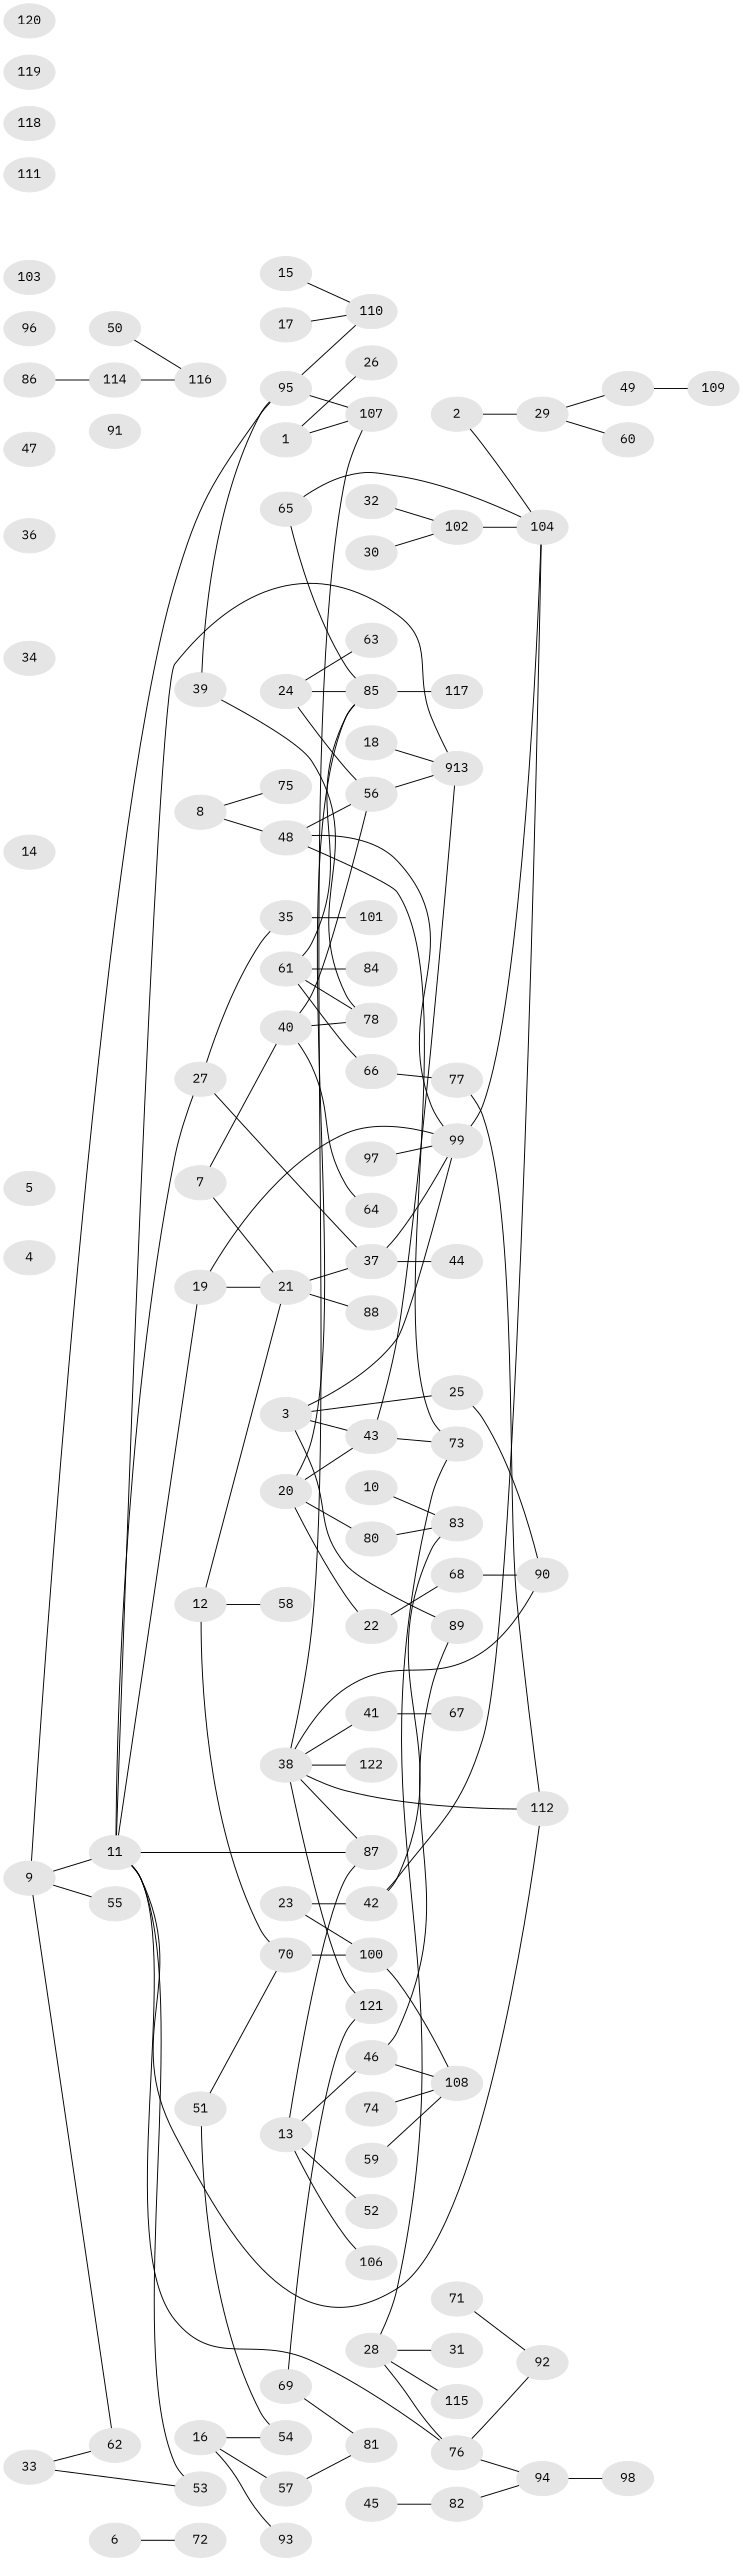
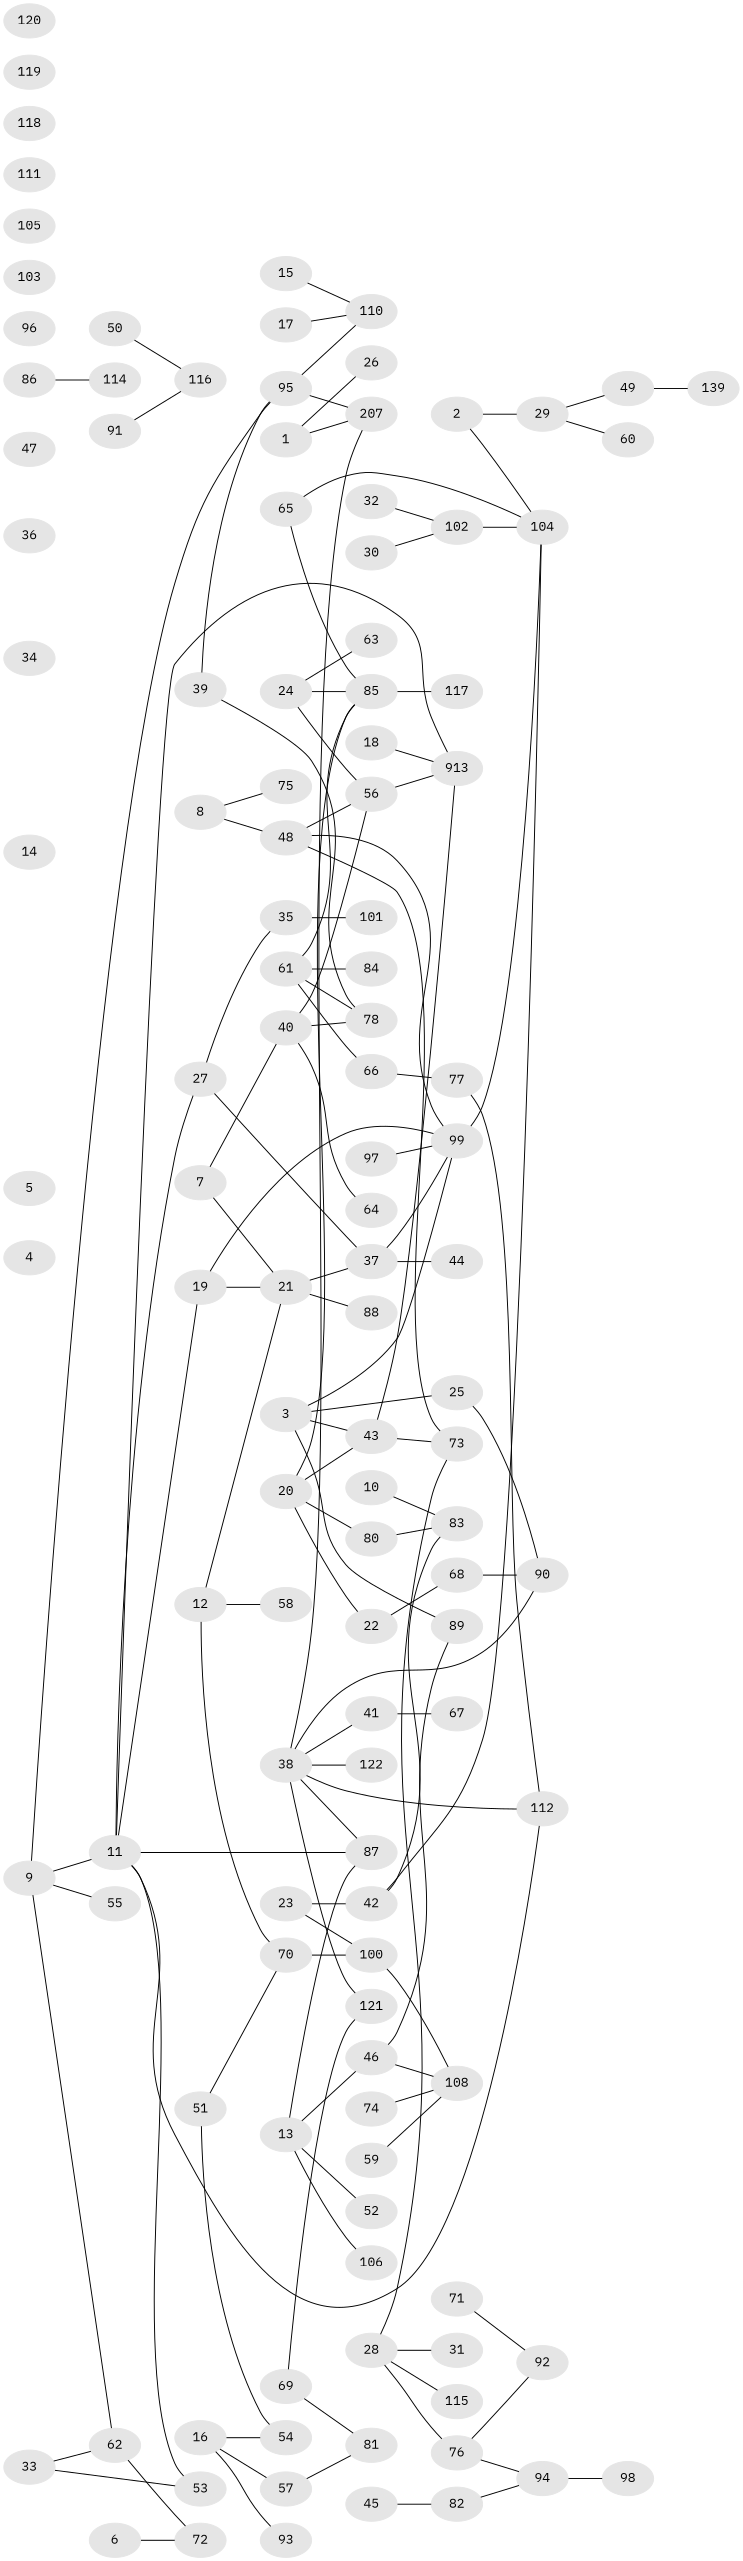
  graph {
    fontname="IBM Plex Mono"
    rankdir=LR
    node [color=gray90 fontname="IBM Plex Mono" style=filled]
    edge [fontname="IBM Plex Mono"]
    1
    26
-   107
+   107 [label=207]
    2
    29
    104
    49
    60
    3
    25
    43
    89
    99
    90
    n15 [label=913]
    73
    4
    5
    6
    72
    7
    21
    40
    37
    88
    56
    78
    64
    8
    48
    75
    9
    11
    55
    62
    95
    19
    27
    53
    76
    87
    112
    110
    10
    83
    35
    92
    94
    12
    58
    70
    100
    13
    46
    52
    106
    108
    14
    15
    16
    54
    57
    93
    81
    17
    18
    44
    20
    22
    80
    85
    68
    117
    23
    42
    24
    63
    101
    28
    31
    115
-   109
+   109 [label=139]
    30
    102
    61
    66
    84
    32
    33
    34
    36
    38
    41
    121
    122
    67
    39
    45
    82
    47
    50
    116
    51
    59
    77
    65
    69
    71
    74
    98
    86
    114
    91
    96
    97
    103
+   105
    111
    118
    119
    120
    1 -- 26
    1 -- 107
    2 -- 29
    2 -- 104
    29 -- 49
    29 -- 60
    49 -- 109
    3 -- 25
    3 -- 43
    3 -- 89
    3 -- 99
    25 -- 90
    43 -- n15
    43 -- 73
    99 -- 104
    6 -- 72
    7 -- 21
    7 -- 40
    21 -- 37
    21 -- 88
    40 -- 56
    40 -- 78
    40 -- 64
    37 -- 99
    37 -- 44
    56 -- n15
    8 -- 48
    8 -- 75
    48 -- 99
    48 -- 73
    48 -- 56
    9 -- 11
    9 -- 55
    9 -- 62
    9 -- 95
    11 -- n15
    11 -- 19
    11 -- 27
    11 -- 53
-   11 -- 76
    11 -- 87
    11 -- 112
+   62 -- 72
    95 -- 107
    95 -- 110
    19 -- 99
    19 -- 21
    27 -- 37
    27 -- 35
    76 -- 92
    76 -- 94
    10 -- 83
    35 -- 101
    94 -- 98
    12 -- 21
    12 -- 58
    12 -- 70
    70 -- 100
    100 -- 108
    13 -- 87
    13 -- 46
    13 -- 52
    13 -- 106
    46 -- 89
    46 -- 108
    15 -- 110
    16 -- 54
    16 -- 57
    16 -- 93
    57 -- 81
    17 -- 110
    18 -- n15
    20 -- 43
    20 -- 22
    20 -- 80
    20 -- 85
    22 -- 68
    80 -- 83
    85 -- 117
    68 -- 90
    23 -- 100
    23 -- 42
    42 -- 104
    42 -- 83
    24 -- 56
    24 -- 85
    24 -- 63
    28 -- 73
    28 -- 76
    28 -- 31
    28 -- 115
    30 -- 102
    102 -- 104
    61 -- 78
    61 -- 85
    61 -- 66
    61 -- 84
    66 -- 77
    32 -- 102
    33 -- 62
    33 -- 53
    38 -- 107
    38 -- 90
    38 -- 87
    38 -- 112
    38 -- 41
    38 -- 121
    38 -- 122
    41 -- 67
    39 -- 78
    39 -- 95
    45 -- 82
    82 -- 94
    50 -- 116
    51 -- 70
    51 -- 54
    59 -- 108
    77 -- 112
    65 -- 104
    65 -- 85
    69 -- 81
    69 -- 121
    71 -- 92
    74 -- 108
    86 -- 114
-   114 -- 116
+   91 -- 116
    97 -- 99
  }
